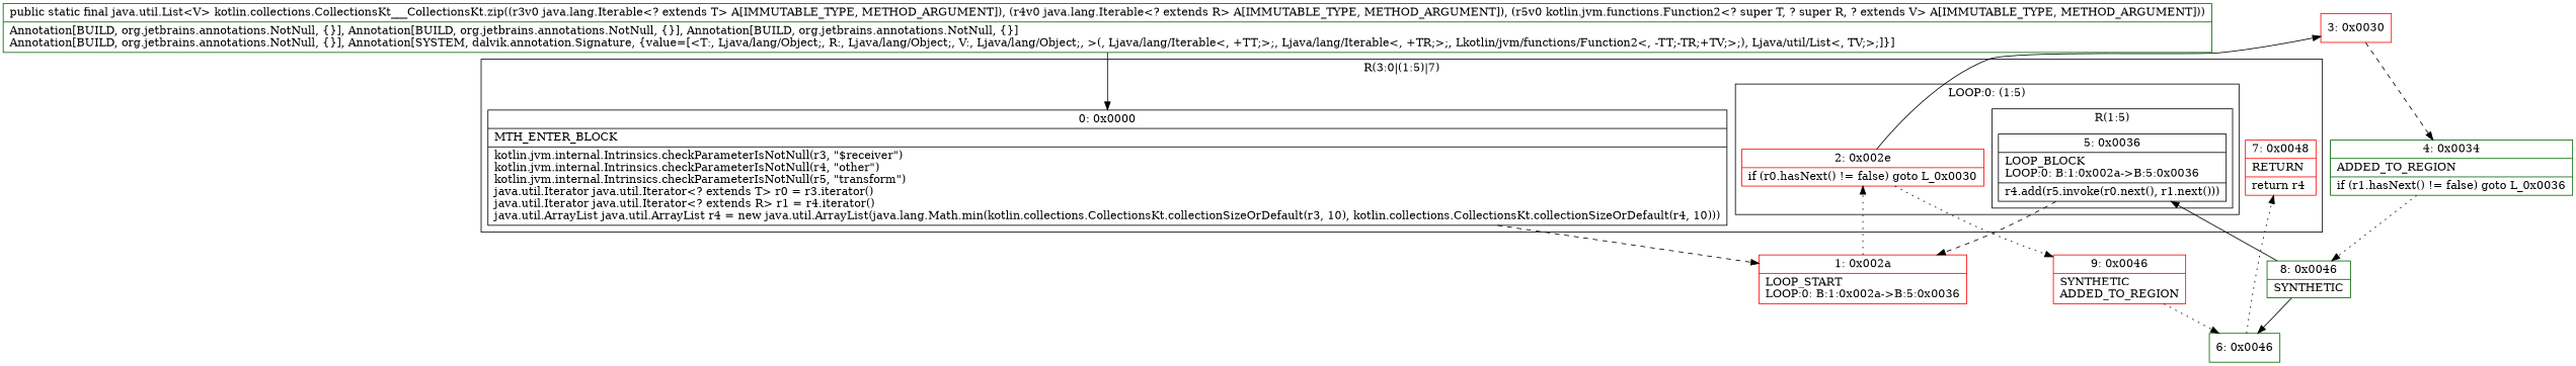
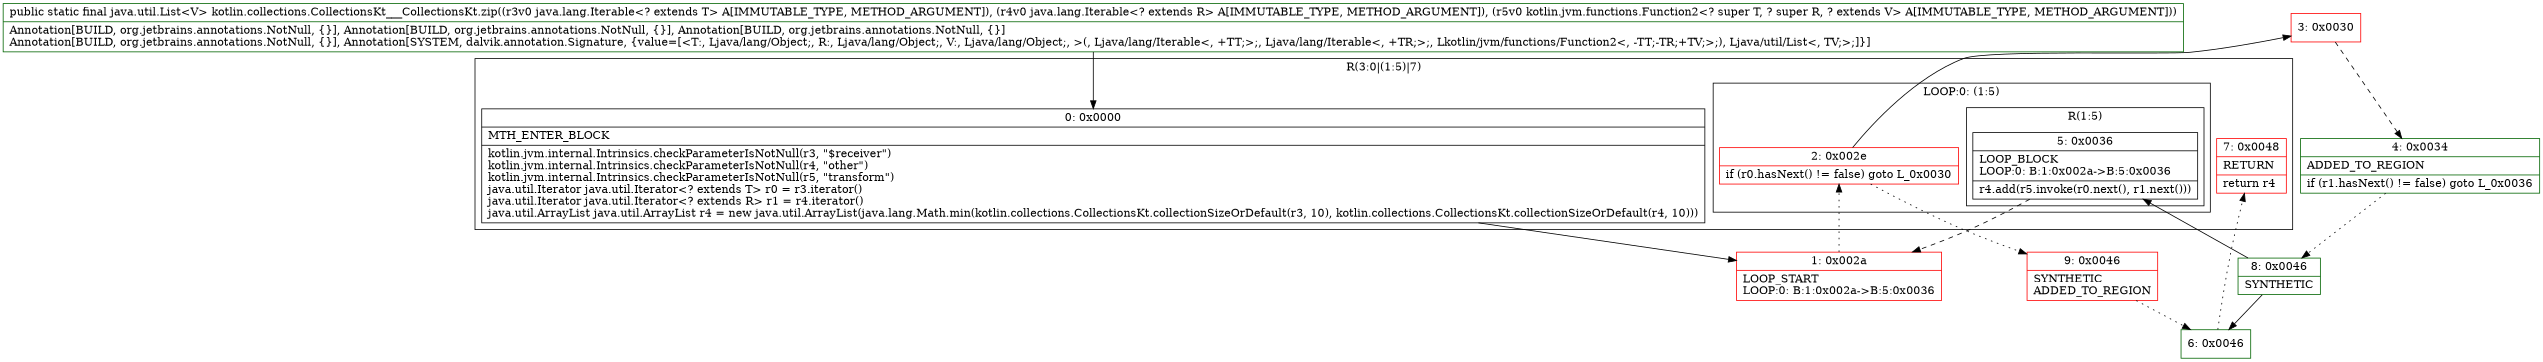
  digraph {
    node [color=red shape=record]
    edge [style=dotted]
    n1 [color=black label="{5\:\ 0x0036|LOOP_BLOCK\lLOOP:0: B:1:0x002a\-\>B:5:0x0036\l|r4.add(r5.invoke(r0.next(), r1.next()))\l}"]
    n2 [label="{2\:\ 0x002e|if (r0.hasNext() != false) goto L_0x0030\l}"]
    n3 [color=black label="{0\:\ 0x0000|MTH_ENTER_BLOCK\l|kotlin.jvm.internal.Intrinsics.checkParameterIsNotNull(r3, \"$receiver\")\lkotlin.jvm.internal.Intrinsics.checkParameterIsNotNull(r4, \"other\")\lkotlin.jvm.internal.Intrinsics.checkParameterIsNotNull(r5, \"transform\")\ljava.util.Iterator java.util.Iterator\<? extends T\> r0 = r3.iterator()\ljava.util.Iterator java.util.Iterator\<? extends R\> r1 = r4.iterator()\ljava.util.ArrayList java.util.ArrayList r4 = new java.util.ArrayList(java.lang.Math.min(kotlin.collections.CollectionsKt.collectionSizeOrDefault(r3, 10), kotlin.collections.CollectionsKt.collectionSizeOrDefault(r4, 10)))\l}"]
    n4 [label="{7\:\ 0x0048|RETURN\l|return r4\l}"]
    n5 [label="{1\:\ 0x002a|LOOP_START\lLOOP:0: B:1:0x002a\-\>B:5:0x0036\l}"]
    n6 [label="{3\:\ 0x0030}"]
    n7 [label="{9\:\ 0x0046|SYNTHETIC\lADDED_TO_REGION\l}"]
    n8 [color=darkgreen label="{4\:\ 0x0034|ADDED_TO_REGION\l|if (r1.hasNext() != false) goto L_0x0036\l}"]
    n9 [color=darkgreen label="{6\:\ 0x0046}"]
    n10 [color=darkgreen label="{8\:\ 0x0046|SYNTHETIC\l}"]
    n11 [color=darkgreen label="{public static final java.util.List\<V\> kotlin.collections.CollectionsKt___CollectionsKt.zip((r3v0 java.lang.Iterable\<? extends T\> A[IMMUTABLE_TYPE, METHOD_ARGUMENT]), (r4v0 java.lang.Iterable\<? extends R\> A[IMMUTABLE_TYPE, METHOD_ARGUMENT]), (r5v0 kotlin.jvm.functions.Function2\<? super T, ? super R, ? extends V\> A[IMMUTABLE_TYPE, METHOD_ARGUMENT]))  | Annotation[BUILD, org.jetbrains.annotations.NotNull, \{\}], Annotation[BUILD, org.jetbrains.annotations.NotNull, \{\}], Annotation[BUILD, org.jetbrains.annotations.NotNull, \{\}]\lAnnotation[BUILD, org.jetbrains.annotations.NotNull, \{\}], Annotation[SYSTEM, dalvik.annotation.Signature, \{value=[\<T:, Ljava\/lang\/Object;, R:, Ljava\/lang\/Object;, V:, Ljava\/lang\/Object;, \>(, Ljava\/lang\/Iterable\<, +TT;\>;, Ljava\/lang\/Iterable\<, +TR;\>;, Lkotlin\/jvm\/functions\/Function2\<, \-TT;\-TR;+TV;\>;), Ljava\/util\/List\<, TV;\>;]\}]\l}"]
    subgraph cluster_1 {
      label="R(3:0|(1:5)|7)"
      n3
      n4
      subgraph cluster_2 {
        label="LOOP:0: (1:5)"
        n2
        subgraph cluster_3 {
          label="R(1:5)"
          n1
        }
      }
    }
    n1 -> n5 [style=dashed]
    n2 -> n6 [style=solid]
    n2 -> n7
-   n3 -> n5 [style=dashed]
+   n3 -> n5 [style=solid]
    n5 -> n2
    n6 -> n8 [style=dashed]
    n7 -> n9
    n8 -> n10
    n9 -> n4
    n10 -> n1 [style=solid]
    n10 -> n9 [style=solid]
    n11 -> n3 [style=solid]
  }
